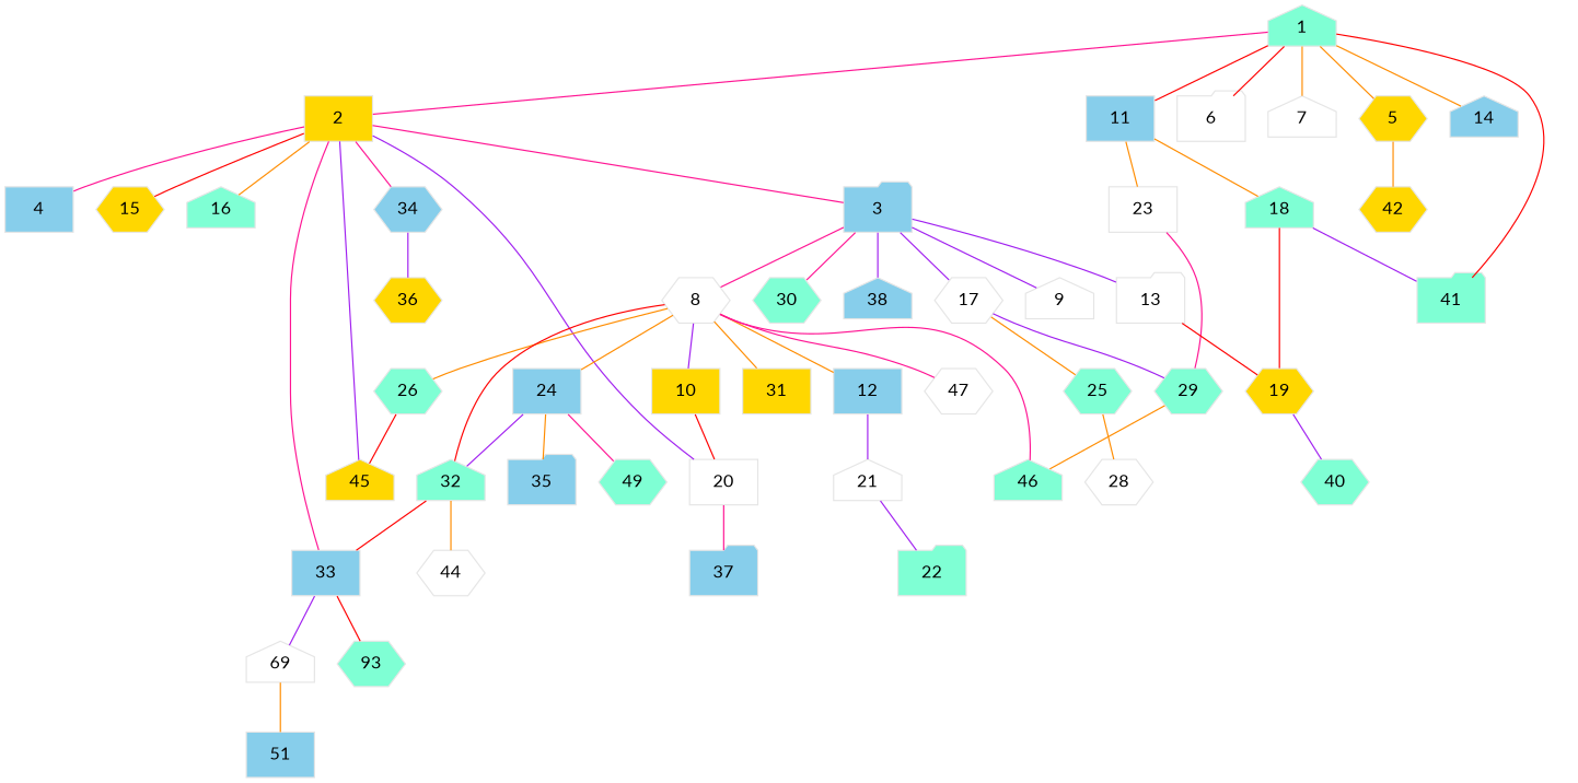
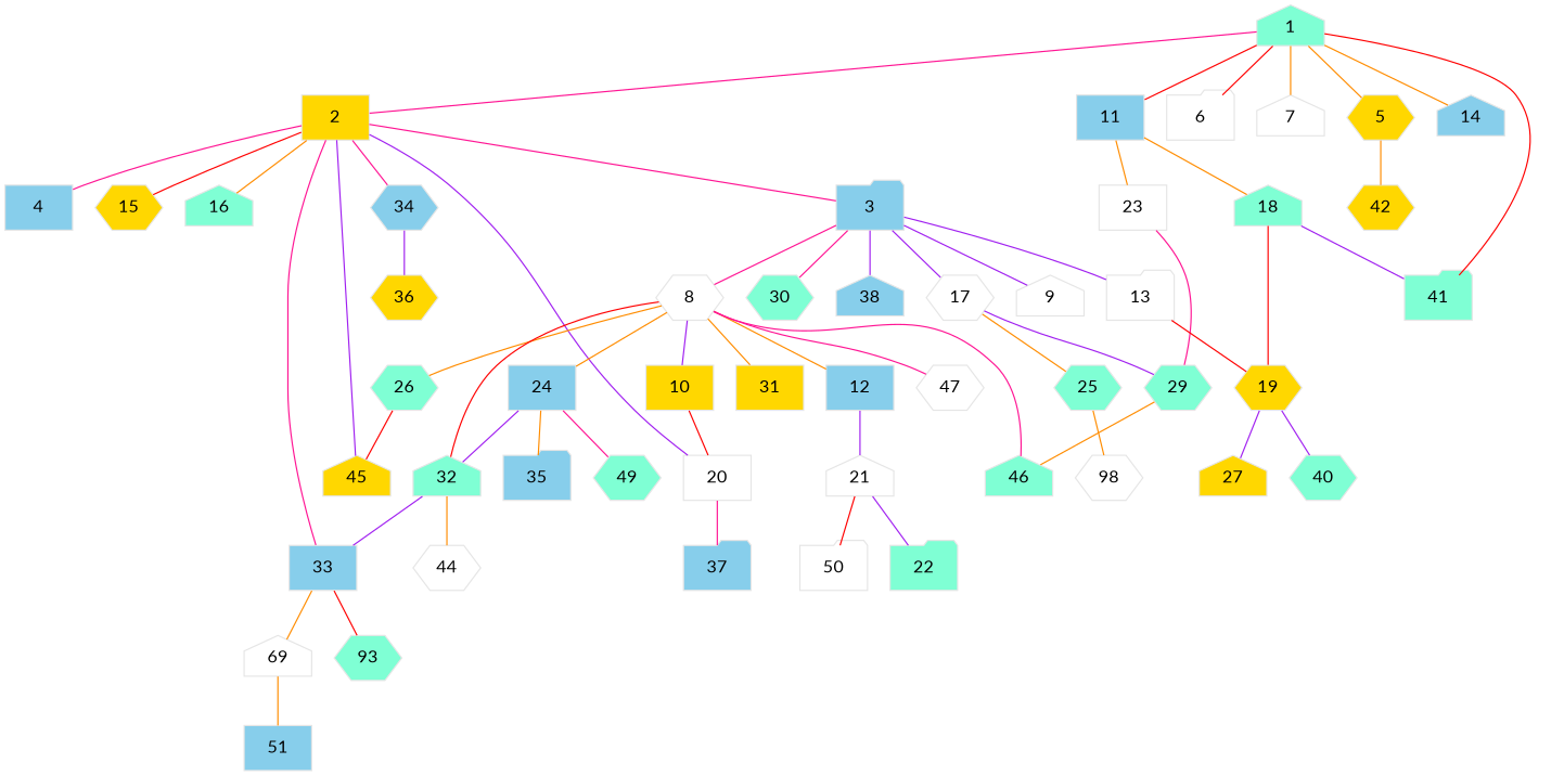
  graph {
    fontname=Lato
    node [color=gray90 fillcolor=aquamarine fontname=Lato shape=hexagon style=filled]
    edge [color=darkorange fontname=Lato]
    1 [shape=house]
    2 [fillcolor=gold shape=box]
    5 [fillcolor=gold]
    6 [fillcolor=white shape=folder]
    7 [fillcolor=white shape=house]
    11 [fillcolor=skyblue shape=box]
    14 [fillcolor=skyblue shape=house]
    41 [shape=folder]
    3 [fillcolor=skyblue shape=folder]
    4 [fillcolor=skyblue shape=box]
    15 [fillcolor=gold]
    16 [shape=house]
    20 [fillcolor=white shape=box]
    33 [fillcolor=skyblue shape=box]
    34 [fillcolor=skyblue]
    45 [fillcolor=gold shape=house]
    42 [fillcolor=gold]
    18 [shape=house]
    23 [fillcolor=white shape=box]
    8 [fillcolor=white]
    9 [fillcolor=white shape=house]
    13 [fillcolor=white shape=folder]
    17 [fillcolor=white]
    30
    38 [fillcolor=skyblue shape=house]
    37 [fillcolor=skyblue shape=folder]
    n27 [fillcolor=white label=69 shape=house]
    n28 [label=93]
    36 [fillcolor=gold]
    10 [fillcolor=gold shape=box]
    12 [fillcolor=skyblue shape=box]
    24 [fillcolor=skyblue shape=box]
    26
    31 [fillcolor=gold shape=box]
    32 [shape=house]
    46 [shape=house]
    47 [fillcolor=white]
    19 [fillcolor=gold]
    25
    29
    21 [fillcolor=white shape=house]
    35 [fillcolor=skyblue shape=folder]
    49
    44 [fillcolor=white]
    22 [shape=folder]
+   50 [fillcolor=white shape=folder]
+   27 [fillcolor=gold shape=house]
    40
-   28 [fillcolor=white]
+   28 [fillcolor=white label=98]
    51 [fillcolor=skyblue shape=box]
    1 -- 2 [color=deeppink]
    1 -- 5
    1 -- 6 [color=red]
    1 -- 7
    1 -- 11 [color=red]
    1 -- 14
    1 -- 41 [color=red]
    2 -- 3 [color=deeppink]
    2 -- 4 [color=deeppink]
    2 -- 15 [color=red]
    2 -- 16
    2 -- 20 [color=purple]
    2 -- 33 [color=deeppink]
    2 -- 34 [color=deeppink]
    2 -- 45 [color=purple]
    5 -- 42
    11 -- 18
    11 -- 23
    3 -- 8 [color=deeppink]
    3 -- 9 [color=purple]
    3 -- 13 [color=purple]
    3 -- 17 [color=purple]
    3 -- 30 [color=deeppink]
    3 -- 38 [color=purple]
    20 -- 37 [color=deeppink]
-   33 -- n27 [color=purple]
+   33 -- n27
    33 -- n28 [color=red]
    34 -- 36 [color=purple]
    18 -- 41 [color=purple]
    18 -- 19 [color=red]
    23 -- 29 [color=deeppink]
    8 -- 10 [color=purple]
    8 -- 12
    8 -- 24
    8 -- 26
    8 -- 31
    8 -- 32 [color=red]
    8 -- 46 [color=deeppink]
    8 -- 47 [color=deeppink]
    13 -- 19 [color=red]
    17 -- 25
    17 -- 29 [color=purple]
    n27 -- 51
    10 -- 20 [color=red]
    12 -- 21 [color=purple]
    24 -- 32 [color=purple]
    24 -- 35
    24 -- 49 [color=deeppink]
    26 -- 45 [color=red]
-   32 -- 33 [color=red]
+   32 -- 33 [color=purple]
    32 -- 44
+   19 -- 27 [color=purple]
    19 -- 40 [color=purple]
    25 -- 28
    29 -- 46
    21 -- 22 [color=purple]
+   21 -- 50 [color=red]
  }
